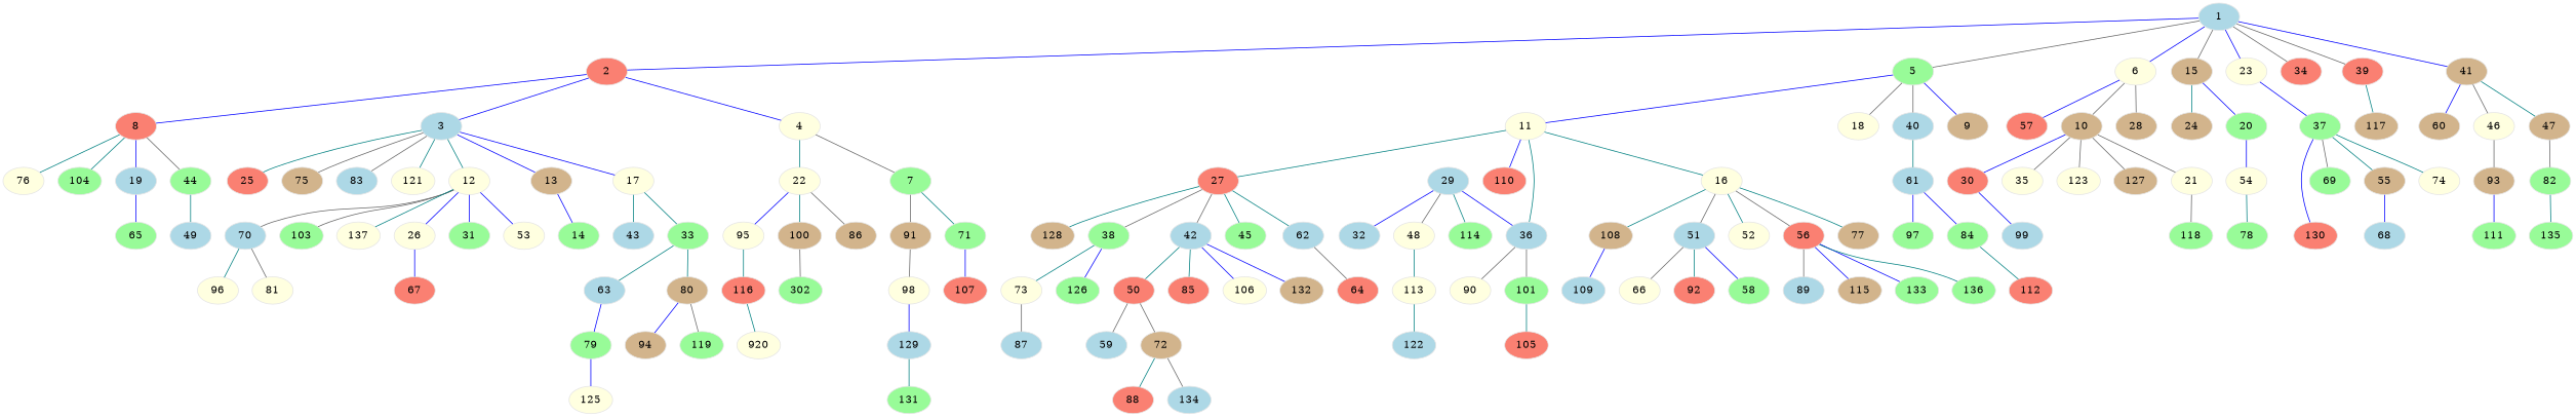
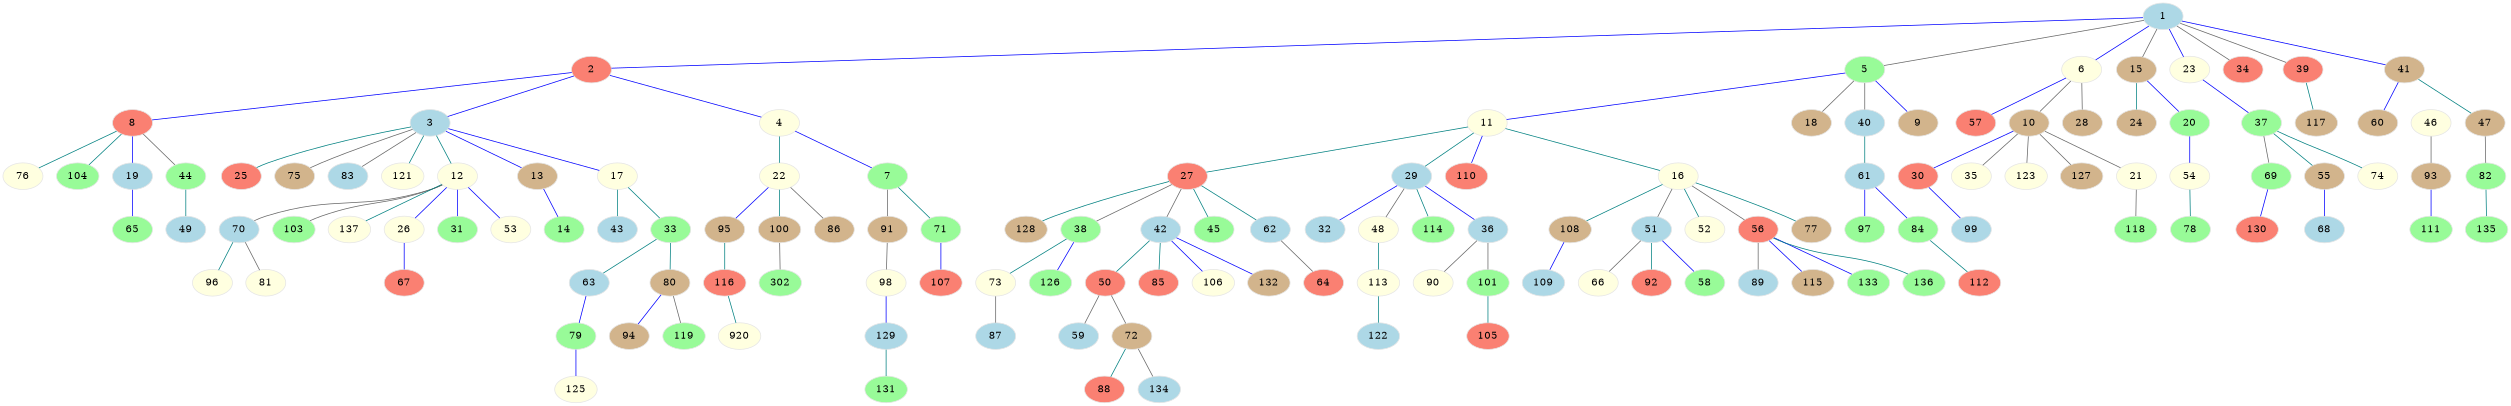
  graph {
    node [color=gray90 fillcolor=palegreen style=filled]
    edge [color=blue]
    1 [fillcolor=lightblue]
    2 [fillcolor=salmon]
    5
    6 [fillcolor=lightyellow]
    15 [fillcolor=tan]
    23 [fillcolor=lightyellow]
    34 [fillcolor=salmon]
    39 [fillcolor=salmon]
    41 [fillcolor=tan]
    3 [fillcolor=lightblue]
    4 [fillcolor=lightyellow]
    8 [fillcolor=salmon]
    9 [fillcolor=tan]
    11 [fillcolor=lightyellow]
-   18 [fillcolor=lightyellow]
+   18 [fillcolor=tan]
    40 [fillcolor=lightblue]
    10 [fillcolor=tan]
    28 [fillcolor=tan]
    57 [fillcolor=salmon]
    20
    24 [fillcolor=tan]
    37
    117 [fillcolor=tan]
    46 [fillcolor=lightyellow]
    47 [fillcolor=tan]
    60 [fillcolor=tan]
    12 [fillcolor=lightyellow]
    13 [fillcolor=tan]
    17 [fillcolor=lightyellow]
    25 [fillcolor=salmon]
    75 [fillcolor=tan]
    83 [fillcolor=lightblue]
    121 [fillcolor=lightyellow]
    7
    22 [fillcolor=lightyellow]
    19 [fillcolor=lightblue]
    44
    76 [fillcolor=lightyellow]
    104
    26 [fillcolor=lightyellow]
    31
    53 [fillcolor=lightyellow]
    70 [fillcolor=lightblue]
    103
    137 [fillcolor=lightyellow]
    14
    33
    43 [fillcolor=lightblue]
    71
    91 [fillcolor=tan]
    86 [fillcolor=tan]
-   95 [fillcolor=lightyellow]
+   95 [fillcolor=tan]
    100 [fillcolor=tan]
    16 [fillcolor=lightyellow]
    27 [fillcolor=salmon]
    29 [fillcolor=lightblue]
    110 [fillcolor=salmon]
    61 [fillcolor=lightblue]
    21 [fillcolor=lightyellow]
    30 [fillcolor=salmon]
    35 [fillcolor=lightyellow]
    123 [fillcolor=lightyellow]
    127 [fillcolor=tan]
    107 [fillcolor=salmon]
    98 [fillcolor=lightyellow]
    65
    49 [fillcolor=lightblue]
    118
    99 [fillcolor=lightblue]
    51 [fillcolor=lightblue]
    52 [fillcolor=lightyellow]
    56 [fillcolor=salmon]
    77 [fillcolor=tan]
    108 [fillcolor=tan]
    38
    42 [fillcolor=lightblue]
    45
    62 [fillcolor=lightblue]
    128 [fillcolor=tan]
    32 [fillcolor=lightblue]
    36 [fillcolor=lightblue]
    48 [fillcolor=lightyellow]
    114
    67 [fillcolor=salmon]
    81 [fillcolor=lightyellow]
    96 [fillcolor=lightyellow]
    54 [fillcolor=lightyellow]
    58
    66 [fillcolor=lightyellow]
    92 [fillcolor=salmon]
    89 [fillcolor=lightblue]
    115 [fillcolor=tan]
    133
    136
    109 [fillcolor=lightblue]
    63 [fillcolor=lightblue]
    80 [fillcolor=tan]
    78
    116 [fillcolor=salmon]
    n100 [label=302]
    55 [fillcolor=tan]
    69
    74 [fillcolor=lightyellow]
    130 [fillcolor=salmon]
    73 [fillcolor=lightyellow]
    126
    50 [fillcolor=salmon]
    85 [fillcolor=salmon]
    106 [fillcolor=lightyellow]
    132 [fillcolor=tan]
    64 [fillcolor=salmon]
    90 [fillcolor=lightyellow]
    101
    113 [fillcolor=lightyellow]
    79
    94 [fillcolor=tan]
    119
    105 [fillcolor=salmon]
    68 [fillcolor=lightblue]
    87 [fillcolor=lightblue]
    84
    97
    93 [fillcolor=tan]
    82
    59 [fillcolor=lightblue]
    72 [fillcolor=tan]
    111
    135
    122 [fillcolor=lightblue]
    88 [fillcolor=salmon]
    134 [fillcolor=lightblue]
    112 [fillcolor=salmon]
    125 [fillcolor=lightyellow]
    129 [fillcolor=lightblue]
    n135 [fillcolor=lightyellow label=920]
    131
    1 -- 2
    1 -- 5 [color=gray40]
    1 -- 6
    1 -- 15 [color=gray40]
    1 -- 23
    1 -- 34 [color=gray40]
    1 -- 39 [color=gray40]
    1 -- 41
    2 -- 3
    2 -- 4
    2 -- 8
    5 -- 9
    5 -- 11
    5 -- 18 [color=gray40]
    5 -- 40 [color=gray40]
    6 -- 10 [color=gray40]
    6 -- 28 [color=gray40]
    6 -- 57
    15 -- 20
    15 -- 24 [color=teal]
    23 -- 37
    39 -- 117 [color=teal]
-   41 -- 46 [color=gray40]
    41 -- 47 [color=teal]
    41 -- 60
    3 -- 12 [color=teal]
    3 -- 13
    3 -- 17
    3 -- 25 [color=teal]
    3 -- 75 [color=gray40]
    3 -- 83 [color=gray40]
    3 -- 121 [color=teal]
-   4 -- 7 [color=gray40]
+   4 -- 7
    4 -- 22 [color=teal]
    8 -- 19
    8 -- 44 [color=gray40]
    8 -- 76 [color=teal]
    8 -- 104 [color=teal]
    11 -- 16 [color=teal]
    11 -- 27 [color=teal]
-   11 -- 36 [color=teal]
+   11 -- 29 [color=teal]
    11 -- 110
    40 -- 61 [color=teal]
    10 -- 21 [color=gray40]
    10 -- 30
    10 -- 35 [color=gray40]
    10 -- 123 [color=gray40]
    10 -- 127 [color=gray40]
    20 -- 54
    37 -- 55 [color=teal]
    37 -- 69 [color=gray40]
    37 -- 74 [color=teal]
-   37 -- 130
+   69 -- 130
    46 -- 93 [color=gray40]
    47 -- 82 [color=gray40]
    12 -- 26
    12 -- 31
    12 -- 53
    12 -- 70 [color=gray40]
    12 -- 103 [color=gray40]
    12 -- 137 [color=teal]
    13 -- 14
    17 -- 33 [color=teal]
    17 -- 43 [color=teal]
    7 -- 71 [color=teal]
    7 -- 91 [color=gray40]
    22 -- 86 [color=gray40]
    22 -- 95
    22 -- 100 [color=teal]
    19 -- 65
    44 -- 49 [color=teal]
    26 -- 67
    70 -- 81 [color=gray40]
    70 -- 96 [color=teal]
    33 -- 63 [color=teal]
    33 -- 80 [color=teal]
    71 -- 107
    91 -- 98 [color=gray40]
    95 -- 116 [color=teal]
    100 -- n100 [color=gray40]
    16 -- 51 [color=gray40]
    16 -- 52 [color=teal]
    16 -- 56 [color=gray40]
    16 -- 77 [color=teal]
    16 -- 108 [color=teal]
    27 -- 38 [color=gray40]
    27 -- 42 [color=gray40]
    27 -- 45 [color=teal]
    27 -- 62 [color=teal]
    27 -- 128 [color=teal]
    29 -- 32
    29 -- 36
    29 -- 48 [color=gray40]
    29 -- 114 [color=teal]
    61 -- 84
    61 -- 97
    21 -- 118 [color=gray40]
    30 -- 99
    98 -- 129
    51 -- 58
    51 -- 66 [color=gray40]
    51 -- 92 [color=teal]
    56 -- 89 [color=gray40]
    56 -- 115
    56 -- 133
    56 -- 136 [color=teal]
    108 -- 109
    38 -- 73 [color=teal]
    38 -- 126
    42 -- 50 [color=teal]
    42 -- 85 [color=teal]
    42 -- 106
    42 -- 132
    62 -- 64 [color=gray40]
    36 -- 90 [color=gray40]
    36 -- 101 [color=gray40]
    48 -- 113 [color=teal]
    54 -- 78 [color=teal]
    63 -- 79
    80 -- 94
    80 -- 119 [color=gray40]
    116 -- n135 [color=teal]
    55 -- 68
    73 -- 87 [color=gray40]
    50 -- 59 [color=gray40]
    50 -- 72 [color=gray40]
    101 -- 105 [color=teal]
    113 -- 122 [color=teal]
    79 -- 125
    84 -- 112 [color=teal]
    93 -- 111
    82 -- 135 [color=teal]
    72 -- 88 [color=teal]
    72 -- 134 [color=gray40]
    129 -- 131 [color=teal]
  }
